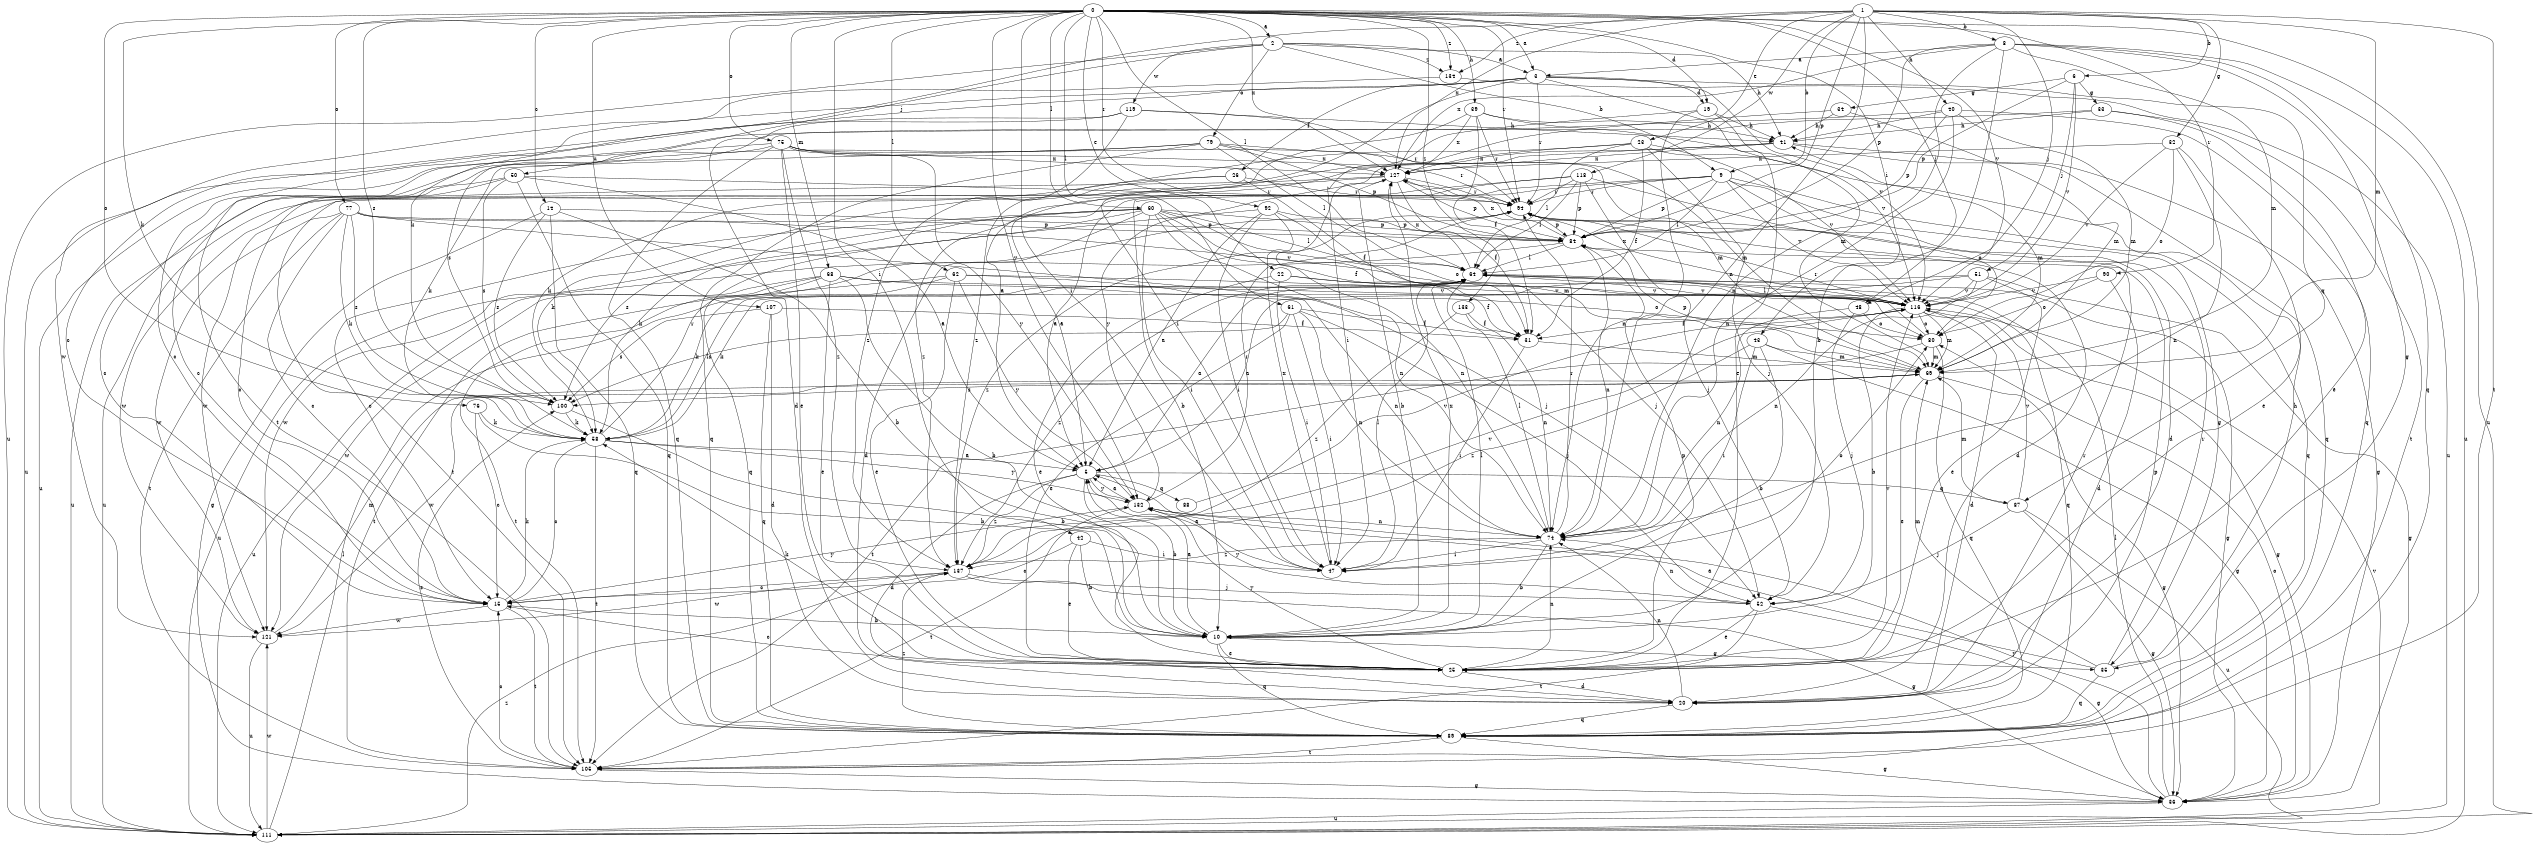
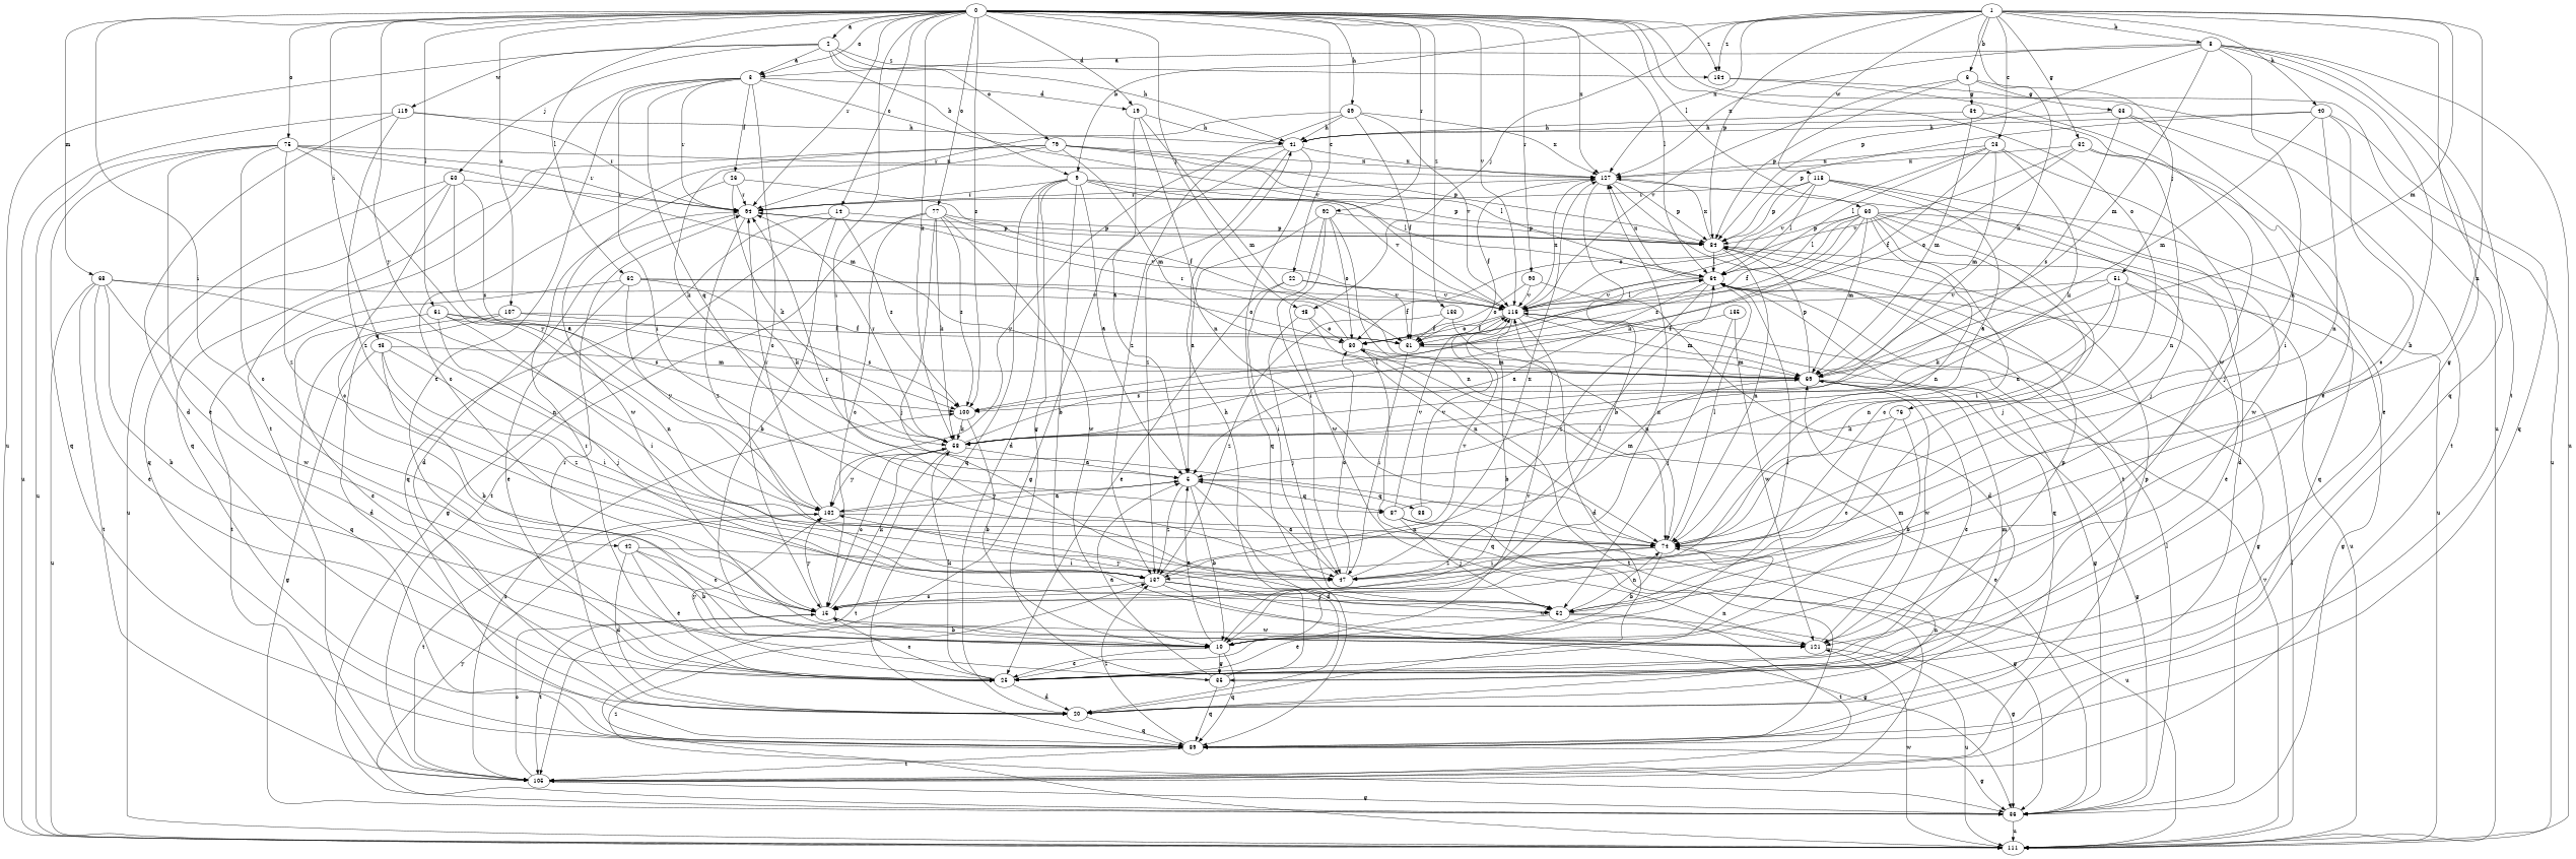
  strict digraph {
    0
    2
    3
    14
    19
    22
    39
    42
    43
    47
    48
    58
    60
    61
    62
    64
    68
    75
    76
    77
    90
    92
    94
    100
    107
    111
    116
    127
    132
    133
    134
    9
    41
    50
    79
    119
    105
    15
    25
    26
    87
    84
    10
    89
    36
    69
    74
    5
    31
    137
    20
    80
    52
    121
    1
    6
    8
    23
    32
    40
    118
    33
    34
    51
    35
+   135
    88
    0 -> 2 [label=a]
    0 -> 3 [label=a]
    0 -> 14 [label=c]
    0 -> 19 [label=d]
    0 -> 22 [label=e]
    0 -> 39 [label=h]
    0 -> 42 [label=i]
    0 -> 43 [label=i]
    0 -> 47 [label=i]
    0 -> 48 [label=j]
    0 -> 58 [label=k]
    0 -> 60 [label=l]
    0 -> 61 [label=l]
    0 -> 62 [label=l]
    0 -> 64 [label=l]
    0 -> 68 [label=m]
    0 -> 75 [label=o]
    0 -> 76 [label=o]
    0 -> 77 [label=o]
    0 -> 90 [label=r]
    0 -> 92 [label=r]
    0 -> 94 [label=r]
    0 -> 100 [label=s]
    0 -> 107 [label=u]
    0 -> 111 [label=u]
    0 -> 116 [label=v]
    0 -> 127 [label=x]
    0 -> 132 [label=y]
    0 -> 133 [label=z]
    0 -> 134 [label=z]
    2 -> 3 [label=a]
    2 -> 111 [label=u]
    2 -> 134 [label=z]
    2 -> 9 [label=b]
    2 -> 41 [label=h]
    2 -> 50 [label=j]
    2 -> 79 [label=o]
    2 -> 119 [label=w]
    3 -> 19 [label=d]
    3 -> 47 [label=i]
    3 -> 94 [label=r]
    3 -> 116 [label=v]
    3 -> 105 [label=t]
    3 -> 15 [label=c]
    3 -> 25 [label=e]
    3 -> 26 [label=f]
    3 -> 87 [label=q]
    14 -> 100 [label=s]
    14 -> 84 [label=p]
    14 -> 10 [label=b]
    14 -> 89 [label=q]
    14 -> 36 [label=g]
    19 -> 41 [label=h]
    19 -> 69 [label=m]
    19 -> 74 [label=n]
    19 -> 5 [label=a]
    22 -> 47 [label=i]
    22 -> 116 [label=v]
    22 -> 25 [label=e]
    22 -> 31 [label=f]
    39 -> 94 [label=r]
    39 -> 116 [label=v]
    39 -> 127 [label=x]
    39 -> 41 [label=h]
    39 -> 31 [label=f]
    39 -> 137 [label=z]
    42 -> 47 [label=i]
    42 -> 15 [label=c]
    42 -> 25 [label=e]
    42 -> 10 [label=b]
+   42 -> 20 [label=d]
    43 -> 47 [label=i]
    43 -> 10 [label=b]
    43 -> 36 [label=g]
    43 -> 69 [label=m]
    43 -> 137 [label=z]
    47 -> 64 [label=l]
    47 -> 127 [label=x]
    47 -> 5 [label=a]
    47 -> 80 [label=o]
    48 -> 74 [label=n]
    48 -> 80 [label=o]
    48 -> 52 [label=j]
    58 -> 64 [label=l]
    58 -> 94 [label=r]
    58 -> 132 [label=y]
    58 -> 105 [label=t]
    58 -> 15 [label=c]
    58 -> 5 [label=a]
    60 -> 47 [label=i]
    60 -> 58 [label=k]
    60 -> 64 [label=l]
    60 -> 100 [label=s]
    60 -> 15 [label=c]
    60 -> 84 [label=p]
    60 -> 89 [label=q]
    60 -> 69 [label=m]
    60 -> 74 [label=n]
    60 -> 31 [label=f]
    60 -> 20 [label=d]
    60 -> 52 [label=j]
    61 -> 47 [label=i]
    61 -> 100 [label=s]
    61 -> 25 [label=e]
    61 -> 74 [label=n]
    61 -> 31 [label=f]
    61 -> 52 [label=j]
    62 -> 58 [label=k]
    62 -> 116 [label=v]
    62 -> 132 [label=y]
    62 -> 105 [label=t]
    62 -> 25 [label=e]
    62 -> 80 [label=o]
    64 -> 116 [label=v]
    64 -> 127 [label=x]
    64 -> 89 [label=q]
    64 -> 36 [label=g]
    64 -> 5 [label=a]
    64 -> 137 [label=z]
    68 -> 111 [label=u]
    68 -> 116 [label=v]
    68 -> 105 [label=t]
    68 -> 25 [label=e]
    68 -> 10 [label=b]
    68 -> 74 [label=n]
    68 -> 121 [label=w]
    75 -> 94 [label=r]
    75 -> 111 [label=u]
    75 -> 127 [label=x]
    75 -> 132 [label=y]
    75 -> 15 [label=c]
    75 -> 25 [label=e]
    75 -> 89 [label=q]
    75 -> 69 [label=m]
    75 -> 137 [label=z]
    76 -> 58 [label=k]
    76 -> 15 [label=c]
    76 -> 10 [label=b]
    77 -> 58 [label=k]
    77 -> 100 [label=s]
    77 -> 116 [label=v]
    77 -> 105 [label=t]
    77 -> 15 [label=c]
    77 -> 84 [label=p]
    77 -> 52 [label=j]
    77 -> 121 [label=w]
    90 -> 116 [label=v]
    90 -> 20 [label=d]
    90 -> 80 [label=o]
    92 -> 47 [label=i]
    92 -> 84 [label=p]
    92 -> 74 [label=n]
    92 -> 5 [label=a]
    92 -> 80 [label=o]
    92 -> 121 [label=w]
    94 -> 84 [label=p]
    94 -> 137 [label=z]
    94 -> 20 [label=d]
    100 -> 58 [label=k]
    100 -> 10 [label=b]
    107 -> 100 [label=s]
    107 -> 89 [label=q]
    107 -> 31 [label=f]
    107 -> 20 [label=d]
    111 -> 64 [label=l]
    111 -> 116 [label=v]
    111 -> 137 [label=z]
    111 -> 121 [label=w]
    116 -> 64 [label=l]
    116 -> 127 [label=x]
    116 -> 10 [label=b]
    116 -> 36 [label=g]
    116 -> 69 [label=m]
    116 -> 31 [label=f]
    116 -> 20 [label=d]
    116 -> 80 [label=o]
    127 -> 94 [label=r]
    127 -> 111 [label=u]
    127 -> 105 [label=t]
    127 -> 84 [label=p]
    127 -> 10 [label=b]
    127 -> 31 [label=f]
    132 -> 94 [label=r]
    132 -> 105 [label=t]
    132 -> 74 [label=n]
    132 -> 5 [label=a]
    133 -> 74 [label=n]
    133 -> 31 [label=f]
    133 -> 137 [label=z]
    134 -> 111 [label=u]
    134 -> 121 [label=w]
    9 -> 64 [label=l]
    9 -> 94 [label=r]
    9 -> 116 [label=v]
    9 -> 84 [label=p]
    9 -> 10 [label=b]
    9 -> 89 [label=q]
    9 -> 5 [label=a]
    9 -> 20 [label=d]
    9 -> 35 [label=g]
    41 -> 127 [label=x]
    41 -> 132 [label=y]
    41 -> 89 [label=q]
    41 -> 36 [label=g]
    41 -> 137 [label=z]
    50 -> 94 [label=r]
    50 -> 100 [label=s]
    50 -> 111 [label=u]
    50 -> 15 [label=c]
    50 -> 89 [label=q]
    50 -> 5 [label=a]
    79 -> 58 [label=k]
    79 -> 64 [label=l]
    79 -> 127 [label=x]
    79 -> 15 [label=c]
    79 -> 84 [label=p]
    79 -> 89 [label=q]
    79 -> 69 [label=m]
    119 -> 94 [label=r]
    119 -> 111 [label=u]
    119 -> 41 [label=h]
    119 -> 137 [label=z]
    119 -> 20 [label=d]
    105 -> 100 [label=s]
    105 -> 15 [label=c]
    105 -> 36 [label=g]
    15 -> 58 [label=k]
    15 -> 132 [label=y]
    15 -> 105 [label=t]
    15 -> 10 [label=b]
    15 -> 121 [label=w]
    25 -> 58 [label=k]
    25 -> 116 [label=v]
    25 -> 132 [label=y]
    25 -> 15 [label=c]
    25 -> 84 [label=p]
    25 -> 74 [label=n]
    25 -> 20 [label=d]
    26 -> 58 [label=k]
    26 -> 94 [label=r]
    26 -> 31 [label=f]
    26 -> 121 [label=w]
    87 -> 111 [label=u]
    87 -> 116 [label=v]
    87 -> 36 [label=g]
    87 -> 69 [label=m]
    87 -> 52 [label=j]
    84 -> 64 [label=l]
    84 -> 111 [label=u]
    84 -> 127 [label=x]
    84 -> 74 [label=n]
    10 -> 64 [label=l]
    10 -> 127 [label=x]
    10 -> 25 [label=e]
    10 -> 89 [label=q]
    10 -> 5 [label=a]
    10 -> 35 [label=g]
    89 -> 105 [label=t]
    89 -> 36 [label=g]
    89 -> 137 [label=z]
    36 -> 64 [label=l]
    36 -> 111 [label=u]
    36 -> 132 [label=y]
    36 -> 80 [label=o]
    69 -> 100 [label=s]
    69 -> 25 [label=e]
    69 -> 84 [label=p]
    69 -> 36 [label=g]
    69 -> 121 [label=w]
    74 -> 47 [label=i]
    74 -> 64 [label=l]
    74 -> 94 [label=r]
    74 -> 10 [label=b]
    74 -> 137 [label=z]
    5 -> 132 [label=y]
    5 -> 87 [label=q]
    5 -> 10 [label=b]
    5 -> 137 [label=z]
    5 -> 20 [label=d]
    5 -> 88 [label=q]
    31 -> 47 [label=i]
    31 -> 69 [label=m]
    137 -> 116 [label=v]
    137 -> 15 [label=c]
    137 -> 36 [label=g]
    137 -> 52 [label=j]
    137 -> 121 [label=w]
    20 -> 94 [label=r]
    20 -> 84 [label=p]
    20 -> 89 [label=q]
    20 -> 74 [label=n]
    80 -> 94 [label=r]
    80 -> 105 [label=t]
    80 -> 89 [label=q]
    80 -> 69 [label=m]
    52 -> 132 [label=y]
    52 -> 105 [label=t]
    52 -> 25 [label=e]
    52 -> 36 [label=g]
    52 -> 74 [label=n]
    121 -> 111 [label=u]
    121 -> 69 [label=m]
    1 -> 48 [label=j]
    1 -> 58 [label=k]
    1 -> 127 [label=x]
    1 -> 134 [label=z]
    1 -> 9 [label=b]
    1 -> 105 [label=t]
    1 -> 84 [label=p]
    1 -> 69 [label=m]
    1 -> 74 [label=n]
    1 -> 6 [label=b]
    1 -> 8 [label=b]
    1 -> 23 [label=e]
    1 -> 32 [label=g]
    1 -> 40 [label=h]
    1 -> 118 [label=w]
    6 -> 116 [label=v]
    6 -> 84 [label=p]
    6 -> 33 [label=g]
    6 -> 34 [label=g]
    6 -> 51 [label=j]
    8 -> 3 [label=a]
    8 -> 111 [label=u]
    8 -> 127 [label=x]
    8 -> 84 [label=p]
    8 -> 10 [label=b]
    8 -> 89 [label=q]
    8 -> 69 [label=m]
    8 -> 74 [label=n]
    8 -> 35 [label=g]
    23 -> 58 [label=k]
    23 -> 64 [label=l]
    23 -> 116 [label=v]
    23 -> 127 [label=x]
    23 -> 69 [label=m]
    23 -> 31 [label=f]
    23 -> 52 [label=j]
    32 -> 116 [label=v]
    32 -> 127 [label=x]
    32 -> 25 [label=e]
    32 -> 74 [label=n]
    32 -> 80 [label=o]
    40 -> 41 [label=h]
    40 -> 15 [label=c]
    40 -> 84 [label=p]
    40 -> 89 [label=q]
    40 -> 69 [label=m]
    40 -> 74 [label=n]
    118 -> 64 [label=l]
    118 -> 94 [label=r]
    118 -> 84 [label=p]
    118 -> 5 [label=a]
    118 -> 80 [label=o]
    118 -> 52 [label=j]
    118 -> 121 [label=w]
    33 -> 100 [label=s]
    33 -> 41 [label=h]
    33 -> 105 [label=t]
    33 -> 25 [label=e]
    34 -> 47 [label=i]
    34 -> 41 [label=h]
    34 -> 69 [label=m]
    51 -> 58 [label=k]
    51 -> 116 [label=v]
    51 -> 25 [label=e]
    51 -> 36 [label=g]
    51 -> 74 [label=n]
    51 -> 5 [label=a]
    35 -> 94 [label=r]
    35 -> 41 [label=h]
    35 -> 89 [label=q]
    35 -> 69 [label=m]
    35 -> 5 [label=a]
+   135 -> 31 [label=f]
+   135 -> 52 [label=j]
+   135 -> 121 [label=w]
    88 -> 116 [label=v]
  }
